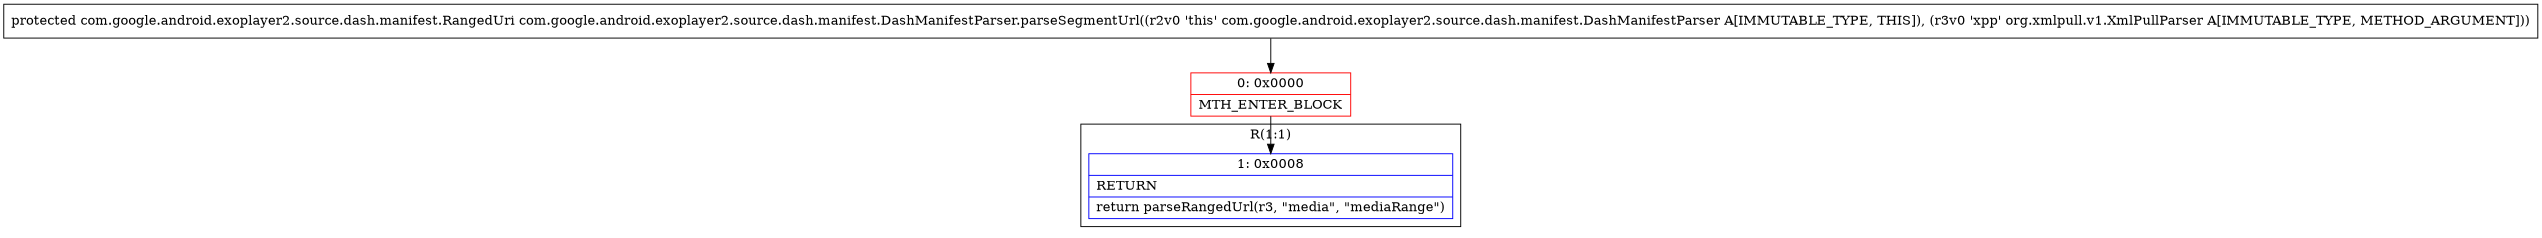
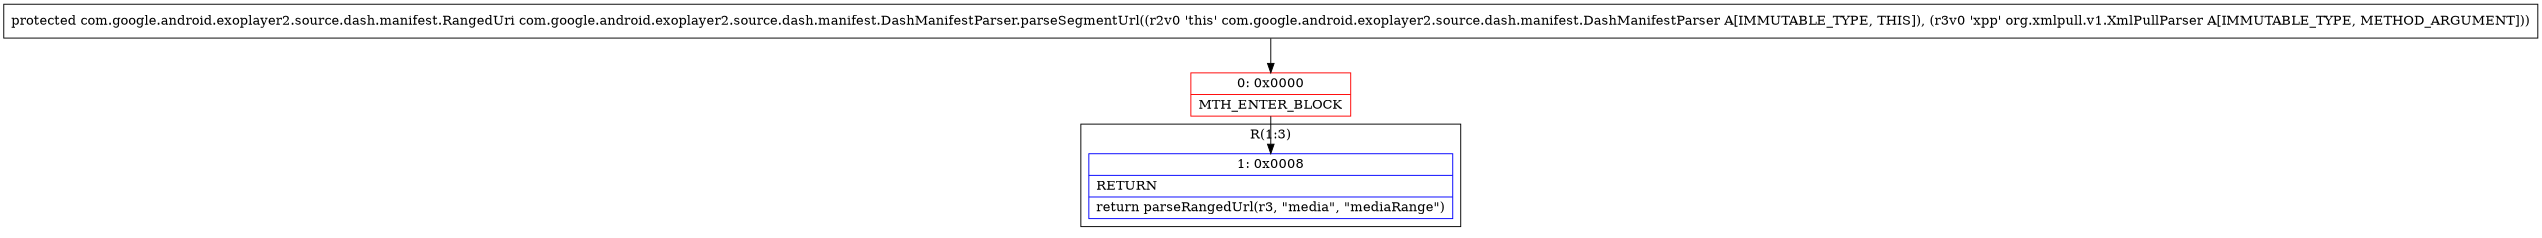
  digraph {
    node [shape=record]
    n1 [color=blue label="{1\:\ 0x0008|RETURN\l|return parseRangedUrl(r3, \"media\", \"mediaRange\")\l}"]
    n2 [color=red label="{0\:\ 0x0000|MTH_ENTER_BLOCK\l}"]
    n3 [label="{protected com.google.android.exoplayer2.source.dash.manifest.RangedUri com.google.android.exoplayer2.source.dash.manifest.DashManifestParser.parseSegmentUrl((r2v0 'this' com.google.android.exoplayer2.source.dash.manifest.DashManifestParser A[IMMUTABLE_TYPE, THIS]), (r3v0 'xpp' org.xmlpull.v1.XmlPullParser A[IMMUTABLE_TYPE, METHOD_ARGUMENT])) }"]
    subgraph cluster_1 {
-     label="R(1:1)"
+     label="R(1:3)"
      n1
    }
    n2 -> n1
    n3 -> n2
  }
